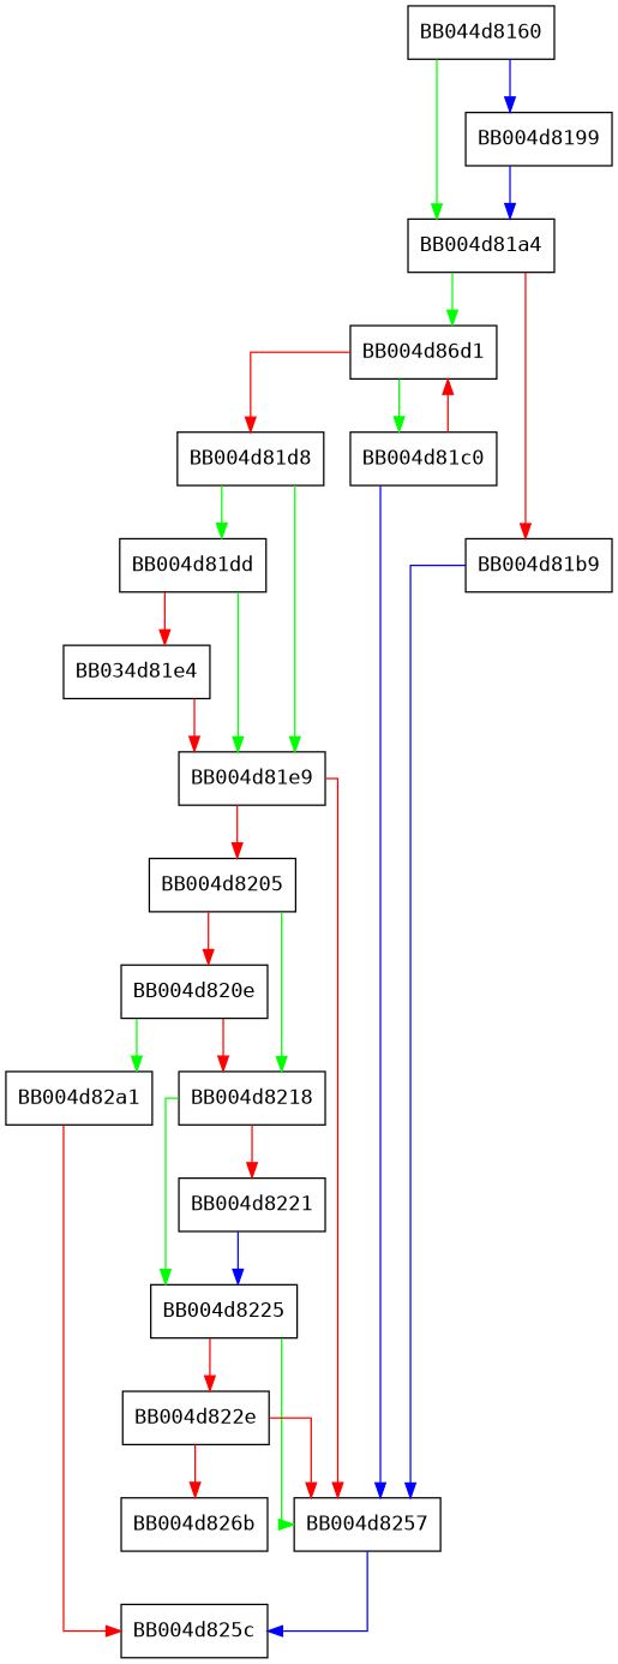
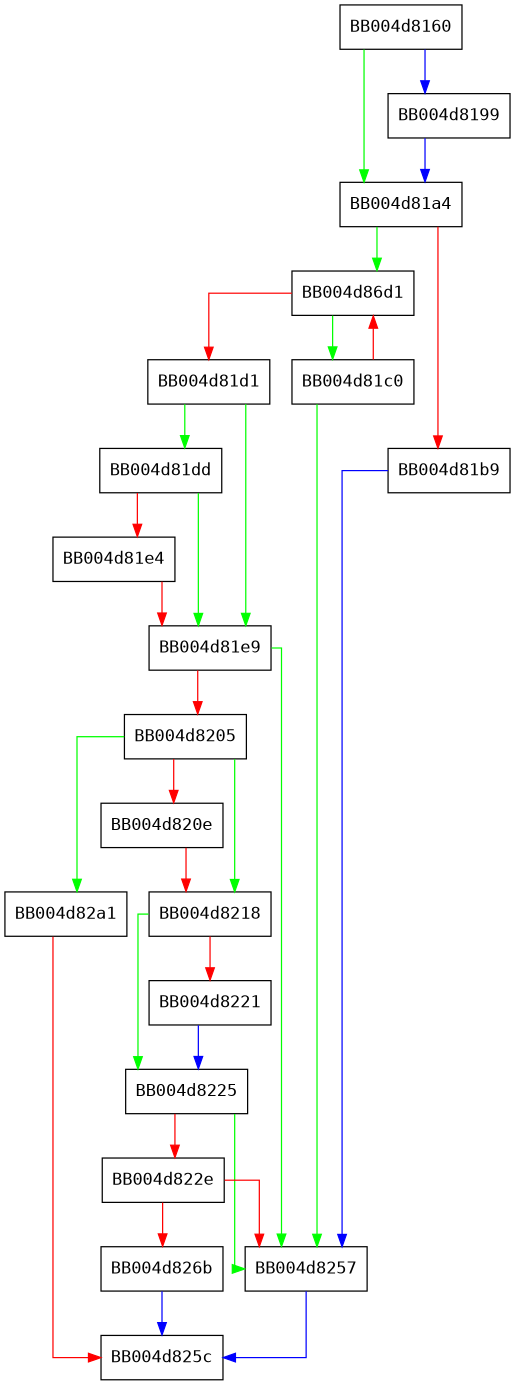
  digraph {
    fontname="DejaVu Sans Mono"
    splines=ortho
    node [fontname="DejaVu Sans Mono" shape=box]
    edge [color=red fontname="DejaVu Sans Mono"]
-   BB004d8160 [label=BB044d8160]
+   BB004d8160
    BB004d81a4
    BB004d8199
    n4 [label=BB004d86d1]
    BB004d81b9
    BB004d81c0
-   BB004d81d8
+   BB004d81d8 [label=BB004d81d1]
    BB004d8257
    BB004d81e9
    BB004d81dd
    BB004d825c
    BB004d8205
-   BB004d81e4 [label=BB034d81e4]
+   BB004d81e4
    BB004d8218
    BB004d820e
    BB004d8225
    BB004d8221
    BB004d82a1
    BB004d822e
    BB004d826b
    BB004d8160 -> BB004d81a4 [color=green]
    BB004d8160 -> BB004d8199 [color=blue]
    BB004d81a4 -> n4 [color=green]
    BB004d81a4 -> BB004d81b9
    BB004d8199 -> BB004d81a4 [color=blue]
    n4 -> BB004d81c0 [color=green]
    n4 -> BB004d81d8
    BB004d81b9 -> BB004d8257 [color=blue]
    BB004d81c0 -> n4
-   BB004d81c0 -> BB004d8257 [color=blue]
+   BB004d81c0 -> BB004d8257 [color=green]
    BB004d81d8 -> BB004d81e9 [color=green]
    BB004d81d8 -> BB004d81dd [color=green]
    BB004d8257 -> BB004d825c [color=blue]
-   BB004d81e9 -> BB004d8257
+   BB004d81e9 -> BB004d8257 [color=green]
    BB004d81e9 -> BB004d8205
    BB004d81dd -> BB004d81e9 [color=green]
    BB004d81dd -> BB004d81e4
    BB004d8205 -> BB004d8218 [color=green]
    BB004d8205 -> BB004d820e
    BB004d81e4 -> BB004d81e9
    BB004d8218 -> BB004d8225 [color=green]
    BB004d8218 -> BB004d8221
    BB004d820e -> BB004d8218
-   BB004d820e -> BB004d82a1 [color=green]
+   BB004d8205 -> BB004d82a1 [color=green]
    BB004d8225 -> BB004d8257 [color=green]
    BB004d8225 -> BB004d822e
    BB004d8221 -> BB004d8225 [color=blue]
    BB004d82a1 -> BB004d825c
    BB004d822e -> BB004d8257
    BB004d822e -> BB004d826b
+   BB004d826b -> BB004d825c [color=blue]
  }
